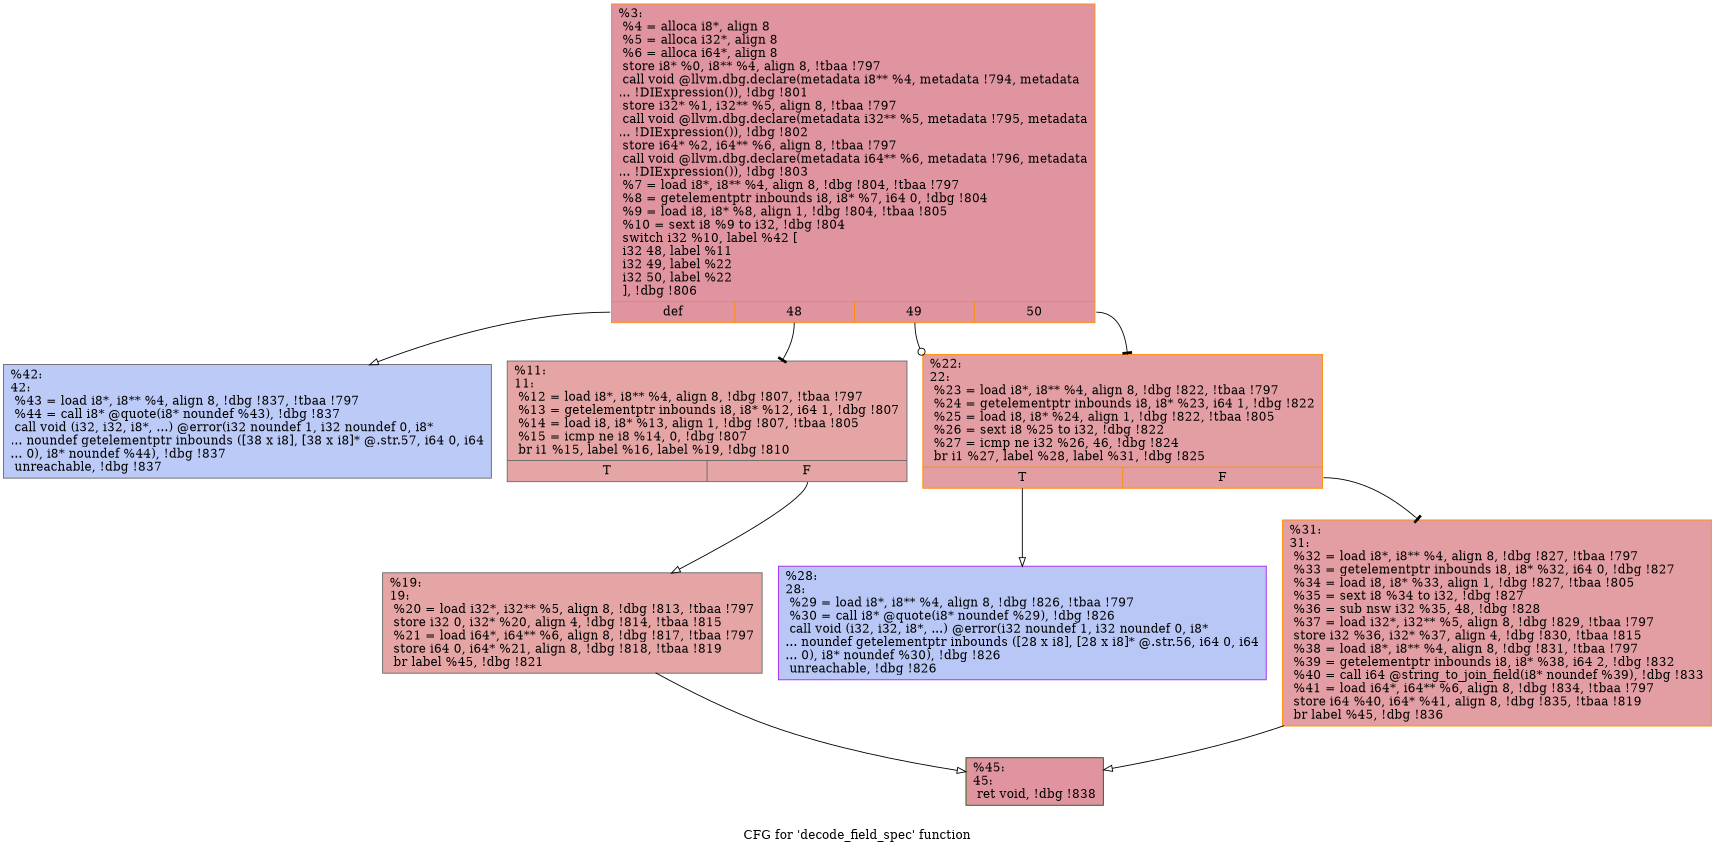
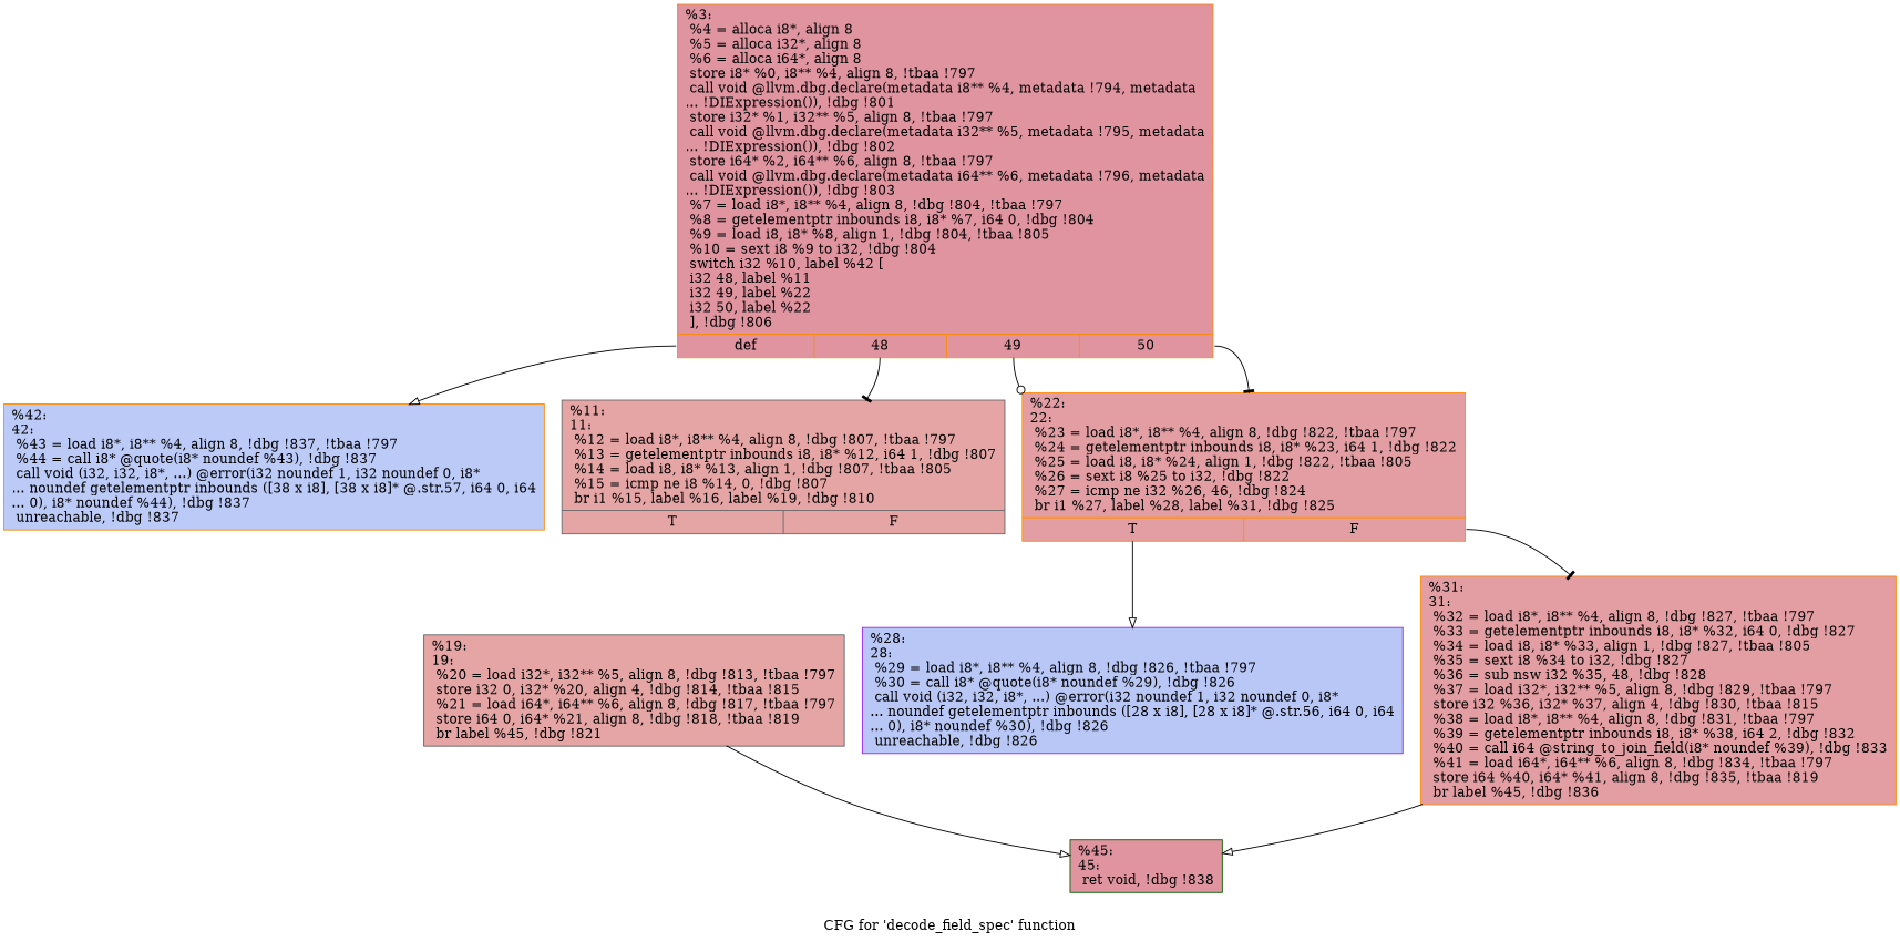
  digraph {
    label="CFG for 'decode_field_spec' function"
    node [color=darkorange fillcolor="#b70d2870" shape=record style=filled]
    edge [arrowhead=onormal tailport=s0]
    n1 [label="{%3:\l  %4 = alloca i8*, align 8\l  %5 = alloca i32*, align 8\l  %6 = alloca i64*, align 8\l  store i8* %0, i8** %4, align 8, !tbaa !797\l  call void @llvm.dbg.declare(metadata i8** %4, metadata !794, metadata\l... !DIExpression()), !dbg !801\l  store i32* %1, i32** %5, align 8, !tbaa !797\l  call void @llvm.dbg.declare(metadata i32** %5, metadata !795, metadata\l... !DIExpression()), !dbg !802\l  store i64* %2, i64** %6, align 8, !tbaa !797\l  call void @llvm.dbg.declare(metadata i64** %6, metadata !796, metadata\l... !DIExpression()), !dbg !803\l  %7 = load i8*, i8** %4, align 8, !dbg !804, !tbaa !797\l  %8 = getelementptr inbounds i8, i8* %7, i64 0, !dbg !804\l  %9 = load i8, i8* %8, align 1, !dbg !804, !tbaa !805\l  %10 = sext i8 %9 to i32, !dbg !804\l  switch i32 %10, label %42 [\l    i32 48, label %11\l    i32 49, label %22\l    i32 50, label %22\l  ], !dbg !806\l|{<s0>def|<s1>48|<s2>49|<s3>50}}"]
-   n2 [color=gray40 fillcolor="#6687ed70" label="{%42:\l42:                                               \l  %43 = load i8*, i8** %4, align 8, !dbg !837, !tbaa !797\l  %44 = call i8* @quote(i8* noundef %43), !dbg !837\l  call void (i32, i32, i8*, ...) @error(i32 noundef 1, i32 noundef 0, i8*\l... noundef getelementptr inbounds ([38 x i8], [38 x i8]* @.str.57, i64 0, i64\l... 0), i8* noundef %44), !dbg !837\l  unreachable, !dbg !837\l}"]
+   n2 [fillcolor="#6687ed70" label="{%42:\l42:                                               \l  %43 = load i8*, i8** %4, align 8, !dbg !837, !tbaa !797\l  %44 = call i8* @quote(i8* noundef %43), !dbg !837\l  call void (i32, i32, i8*, ...) @error(i32 noundef 1, i32 noundef 0, i8*\l... noundef getelementptr inbounds ([38 x i8], [38 x i8]* @.str.57, i64 0, i64\l... 0), i8* noundef %44), !dbg !837\l  unreachable, !dbg !837\l}"]
    n3 [color=gray40 fillcolor="#c5333470" label="{%11:\l11:                                               \l  %12 = load i8*, i8** %4, align 8, !dbg !807, !tbaa !797\l  %13 = getelementptr inbounds i8, i8* %12, i64 1, !dbg !807\l  %14 = load i8, i8* %13, align 1, !dbg !807, !tbaa !805\l  %15 = icmp ne i8 %14, 0, !dbg !807\l  br i1 %15, label %16, label %19, !dbg !810\l|{<s0>T|<s1>F}}"]
    n4 [fillcolor="#be242e70" label="{%22:\l22:                                               \l  %23 = load i8*, i8** %4, align 8, !dbg !822, !tbaa !797\l  %24 = getelementptr inbounds i8, i8* %23, i64 1, !dbg !822\l  %25 = load i8, i8* %24, align 1, !dbg !822, !tbaa !805\l  %26 = sext i8 %25 to i32, !dbg !822\l  %27 = icmp ne i32 %26, 46, !dbg !824\l  br i1 %27, label %28, label %31, !dbg !825\l|{<s0>T|<s1>F}}"]
    n5 [color=gray40 fillcolor="#c5333470" label="{%19:\l19:                                               \l  %20 = load i32*, i32** %5, align 8, !dbg !813, !tbaa !797\l  store i32 0, i32* %20, align 4, !dbg !814, !tbaa !815\l  %21 = load i64*, i64** %6, align 8, !dbg !817, !tbaa !797\l  store i64 0, i64* %21, align 8, !dbg !818, !tbaa !819\l  br label %45, !dbg !821\l}"]
    n6 [color=purple fillcolor="#5f7fe870" label="{%28:\l28:                                               \l  %29 = load i8*, i8** %4, align 8, !dbg !826, !tbaa !797\l  %30 = call i8* @quote(i8* noundef %29), !dbg !826\l  call void (i32, i32, i8*, ...) @error(i32 noundef 1, i32 noundef 0, i8*\l... noundef getelementptr inbounds ([28 x i8], [28 x i8]* @.str.56, i64 0, i64\l... 0), i8* noundef %30), !dbg !826\l  unreachable, !dbg !826\l}"]
    n7 [fillcolor="#be242e70" label="{%31:\l31:                                               \l  %32 = load i8*, i8** %4, align 8, !dbg !827, !tbaa !797\l  %33 = getelementptr inbounds i8, i8* %32, i64 0, !dbg !827\l  %34 = load i8, i8* %33, align 1, !dbg !827, !tbaa !805\l  %35 = sext i8 %34 to i32, !dbg !827\l  %36 = sub nsw i32 %35, 48, !dbg !828\l  %37 = load i32*, i32** %5, align 8, !dbg !829, !tbaa !797\l  store i32 %36, i32* %37, align 4, !dbg !830, !tbaa !815\l  %38 = load i8*, i8** %4, align 8, !dbg !831, !tbaa !797\l  %39 = getelementptr inbounds i8, i8* %38, i64 2, !dbg !832\l  %40 = call i64 @string_to_join_field(i8* noundef %39), !dbg !833\l  %41 = load i64*, i64** %6, align 8, !dbg !834, !tbaa !797\l  store i64 %40, i64* %41, align 8, !dbg !835, !tbaa !819\l  br label %45, !dbg !836\l}"]
    n8 [color=darkgreen label="{%45:\l45:                                               \l  ret void, !dbg !838\l}"]
    n1 -> n2
    n1 -> n3 [arrowhead=tee tailport=s1]
    n1 -> n4 [arrowhead=odot tailport=s2]
    n1 -> n4 [arrowhead=tee tailport=s3]
-   n3 -> n5 [tailport=s1]
    n4 -> n6
    n4 -> n7 [arrowhead=tee tailport=s1]
    n5 -> n8
    n7 -> n8
  }
